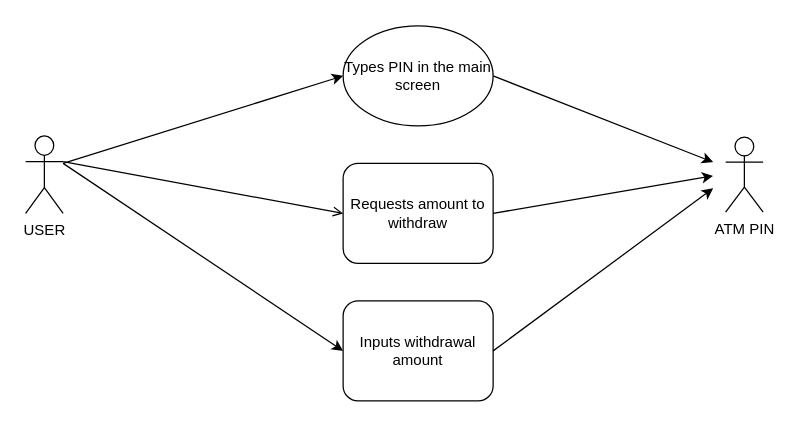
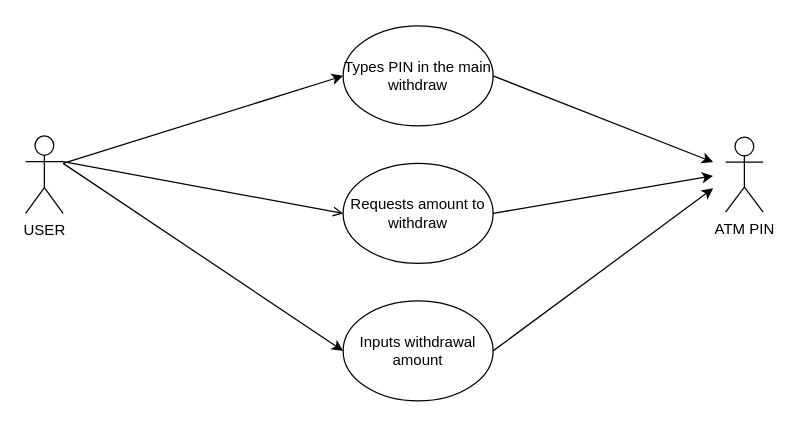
  <mxCell id="0" />
  <mxCell id="1" parent="0" />
  <mxCell id="2" value="USER" style="shape=umlActor;verticalLabelPosition=bottom;verticalAlign=top;html=1;outlineConnect=0;" parent="1" vertex="1"><mxGeometry x="20" y="108" width="30" height="62" as="geometry" /></mxCell>
  <mxCell id="3" value="ATM PIN" style="shape=umlActor;verticalLabelPosition=bottom;verticalAlign=top;html=1;outlineConnect=0;" parent="1" vertex="1"><mxGeometry x="580" y="109" width="30" height="60" as="geometry" /></mxCell>
- <mxCell id="4" value="Types PIN in the main screen" style="ellipse;whiteSpace=wrap;html=1;" parent="1" vertex="1"><mxGeometry x="274" y="20" width="120" height="80" as="geometry" /></mxCell>
- <mxCell id="5" value="Requests amount to withdraw" style="whiteSpace=wrap;html=1;rounded=1;" parent="1" vertex="1"><mxGeometry x="274" y="130" width="120" height="80" as="geometry" /></mxCell>
- <mxCell id="6" value="Inputs withdrawal amount" style="whiteSpace=wrap;html=1;rounded=1;" parent="1" vertex="1"><mxGeometry x="274" y="240" width="120" height="80" as="geometry" /></mxCell>
+ <mxCell id="4" value="Types PIN in the main withdraw" style="ellipse;whiteSpace=wrap;html=1;" parent="1" vertex="1"><mxGeometry x="274" y="20" width="120" height="80" as="geometry" /></mxCell>
+ <mxCell id="5" value="Requests amount to withdraw" style="ellipse;whiteSpace=wrap;html=1;" parent="1" vertex="1"><mxGeometry x="274" y="130" width="120" height="80" as="geometry" /></mxCell>
+ <mxCell id="6" value="Inputs withdrawal amount" style="ellipse;whiteSpace=wrap;html=1;" parent="1" vertex="1"><mxGeometry x="274" y="240" width="120" height="80" as="geometry" /></mxCell>
  <mxCell id="7" value="" style="endArrow=classic;html=1;entryX=0;entryY=0.5;entryDx=0;entryDy=0;" edge="1" parent="1" target="4"><mxGeometry width="50" height="50" relative="1" as="geometry"><mxPoint x="50" y="130" as="sourcePoint" /><mxPoint x="100" y="80" as="targetPoint" /></mxGeometry></mxCell>
  <mxCell id="8" value="" style="endArrow=open;html=1;entryX=0;entryY=0.5;entryDx=0;entryDy=0;exitX=1;exitY=0.333;exitDx=0;exitDy=0;exitPerimeter=0;" edge="1" parent="1" source="2" target="5"><mxGeometry width="50" height="50" relative="1" as="geometry"><mxPoint x="60" y="130" as="sourcePoint" /><mxPoint x="284" y="70" as="targetPoint" /></mxGeometry></mxCell>
  <mxCell id="9" value="" style="endArrow=classic;html=1;entryX=0;entryY=0.5;entryDx=0;entryDy=0;" edge="1" parent="1" target="6"><mxGeometry width="50" height="50" relative="1" as="geometry"><mxPoint x="50" y="130" as="sourcePoint" /><mxPoint x="294" y="80" as="targetPoint" /></mxGeometry></mxCell>
  <mxCell id="10" value="" style="endArrow=classic;html=1;" edge="1" parent="1"><mxGeometry width="50" height="50" relative="1" as="geometry"><mxPoint x="394" y="60" as="sourcePoint" /><mxPoint x="570" y="129" as="targetPoint" /></mxGeometry></mxCell>
  <mxCell id="11" value="" style="endArrow=classic;html=1;exitX=1;exitY=0.5;exitDx=0;exitDy=0;" edge="1" parent="1" source="5"><mxGeometry width="50" height="50" relative="1" as="geometry"><mxPoint x="404" y="70" as="sourcePoint" /><mxPoint x="570" y="140" as="targetPoint" /></mxGeometry></mxCell>
  <mxCell id="12" value="" style="endArrow=classic;html=1;exitX=1;exitY=0.5;exitDx=0;exitDy=0;" edge="1" parent="1" source="6"><mxGeometry width="50" height="50" relative="1" as="geometry"><mxPoint x="414" y="80" as="sourcePoint" /><mxPoint x="570" y="150" as="targetPoint" /></mxGeometry></mxCell>
